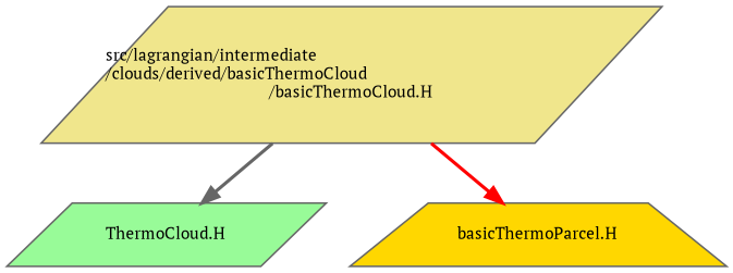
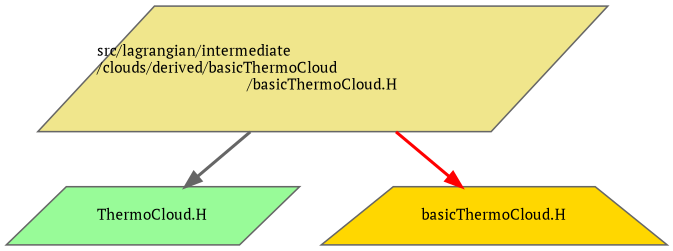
  digraph {
    fontname="PT Serif"
    node [color=gray40 fontname="PT Serif" fontsize=10 shape=parallelogram style=filled]
    edge [fontname="PT Serif" fontsize=10 labelfontname=Helvetica labelfontsize=10 style=bold]
    n1 [fillcolor=khaki fontcolor=black height=0.2 label="src/lagrangian/intermediate\l/clouds/derived/basicThermoCloud\l/basicThermoCloud.H" width=0.4]
    n2 [height=0.2 label="ThermoCloud.H" width=0.4 fillcolor=palegreen]
-   n3 [height=0.2 label="basicThermoParcel.H" shape=trapezium width=0.4 fillcolor=gold]
+   n3 [height=0.2 label="basicThermoCloud.H" shape=trapezium width=0.4 fillcolor=gold]
    n1 -> n2 [color=gray40]
    n1 -> n3 [color=red]
  }
